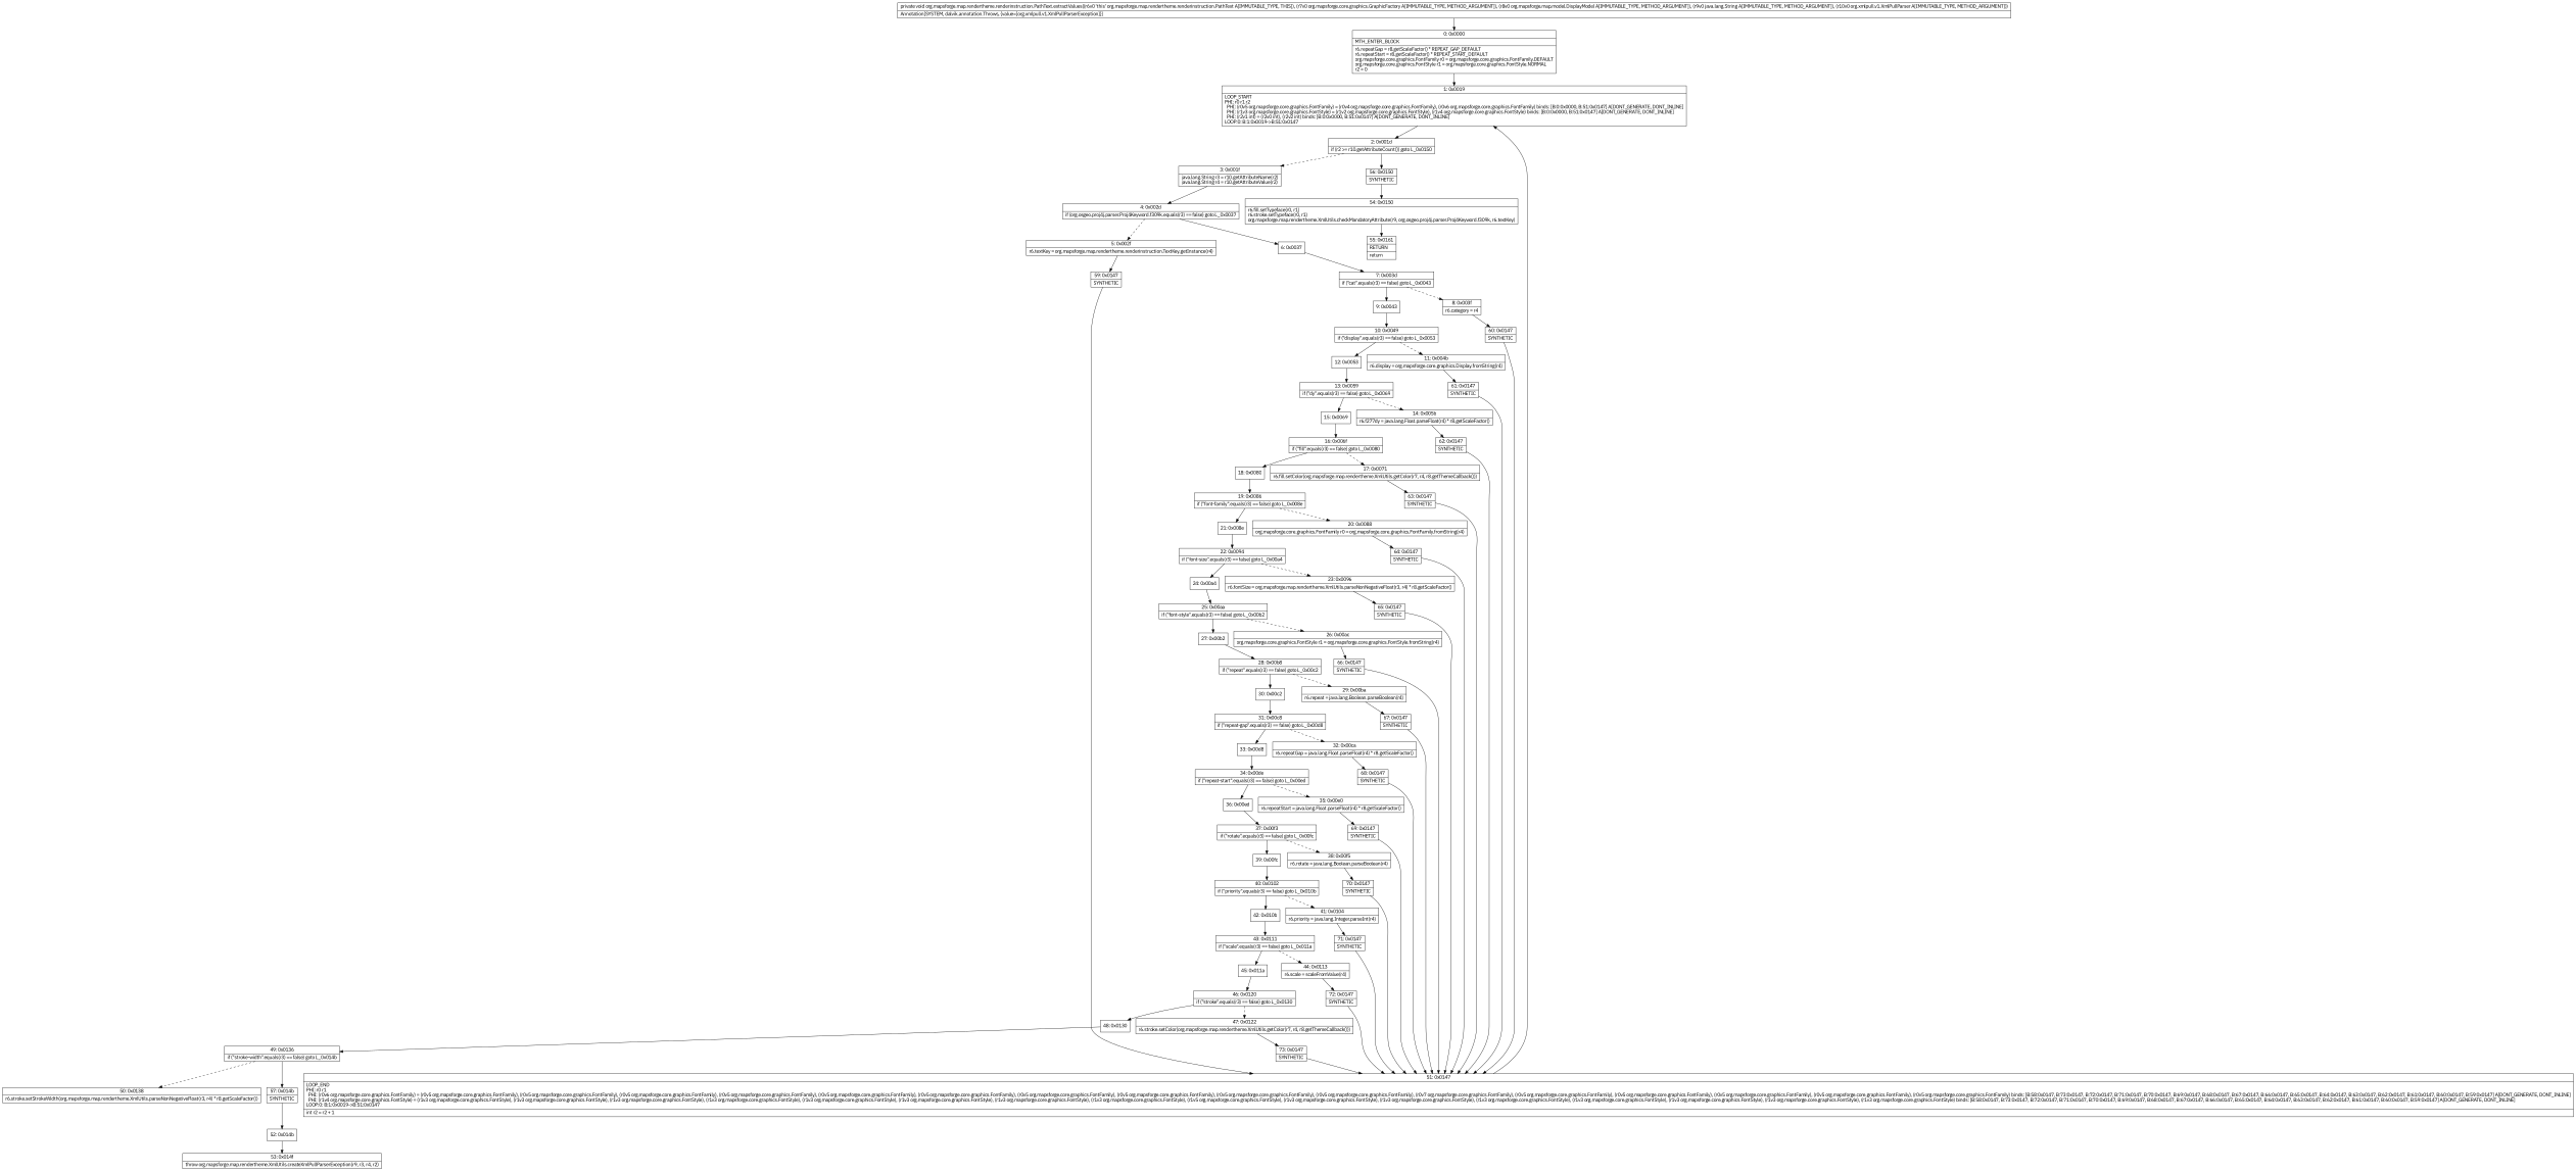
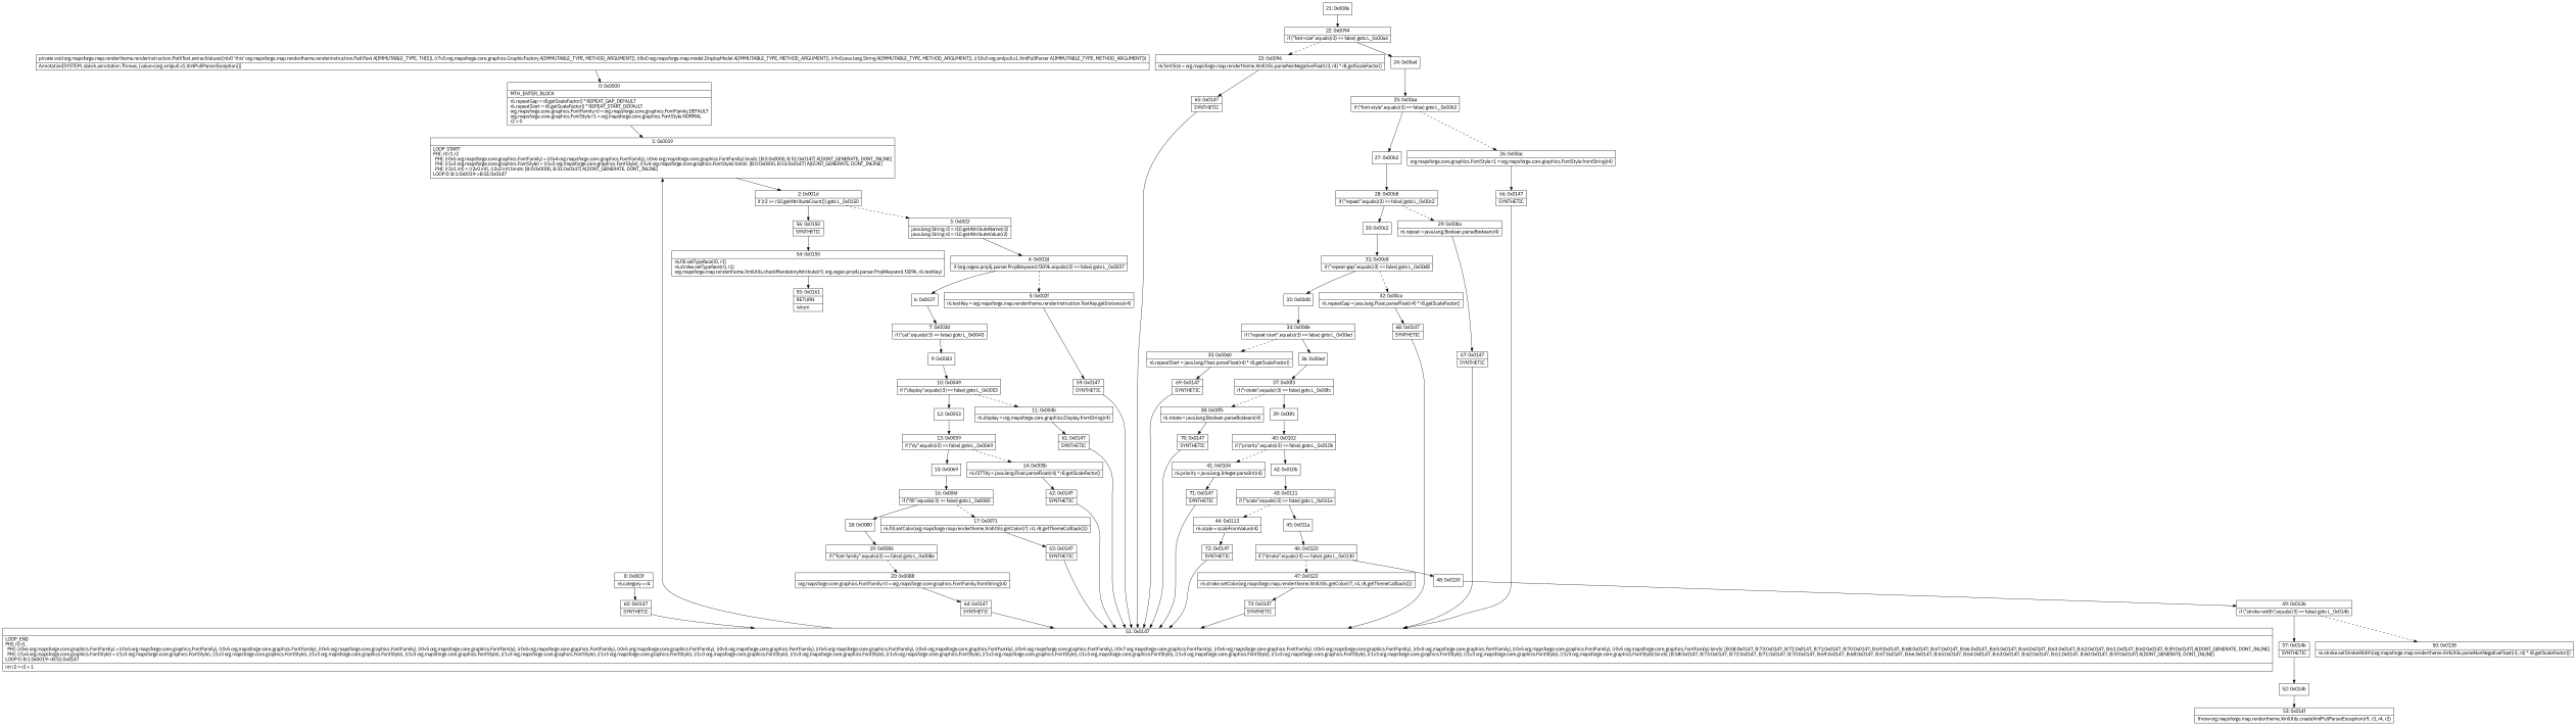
  digraph {
    fontname="IBM Plex Sans"
    node [fontname="IBM Plex Sans" shape=record]
    edge [fontname="IBM Plex Sans"]
    n1 [label="{0\:\ 0x0000|MTH_ENTER_BLOCK\l|r6.repeatGap = r8.getScaleFactor() * REPEAT_GAP_DEFAULT\lr6.repeatStart = r8.getScaleFactor() * REPEAT_START_DEFAULT\lorg.mapsforge.core.graphics.FontFamily r0 = org.mapsforge.core.graphics.FontFamily.DEFAULT\lorg.mapsforge.core.graphics.FontStyle r1 = org.mapsforge.core.graphics.FontStyle.NORMAL\lr2 = 0\l}"]
    n2 [label="{1\:\ 0x0019|LOOP_START\lPHI: r0 r1 r2 \l  PHI: (r0v5 org.mapsforge.core.graphics.FontFamily) = (r0v4 org.mapsforge.core.graphics.FontFamily), (r0v6 org.mapsforge.core.graphics.FontFamily) binds: [B:0:0x0000, B:51:0x0147] A[DONT_GENERATE, DONT_INLINE]\l  PHI: (r1v3 org.mapsforge.core.graphics.FontStyle) = (r1v2 org.mapsforge.core.graphics.FontStyle), (r1v4 org.mapsforge.core.graphics.FontStyle) binds: [B:0:0x0000, B:51:0x0147] A[DONT_GENERATE, DONT_INLINE]\l  PHI: (r2v1 int) = (r2v0 int), (r2v2 int) binds: [B:0:0x0000, B:51:0x0147] A[DONT_GENERATE, DONT_INLINE]\lLOOP:0: B:1:0x0019\-\>B:51:0x0147\l}"]
    n3 [label="{2\:\ 0x001d|if (r2 \>= r10.getAttributeCount()) goto L_0x0150\l}"]
    n4 [label="{3\:\ 0x001f|java.lang.String r3 = r10.getAttributeName(r2)\ljava.lang.String r4 = r10.getAttributeValue(r2)\l}"]
    n5 [label="{56\:\ 0x0150|SYNTHETIC\l}"]
    n6 [label="{4\:\ 0x002d|if (org.osgeo.proj4j.parser.Proj4Keyword.f309k.equals(r3) == false) goto L_0x0037\l}"]
    n7 [label="{54\:\ 0x0150|r6.fill.setTypeface(r0, r1)\lr6.stroke.setTypeface(r0, r1)\lorg.mapsforge.map.rendertheme.XmlUtils.checkMandatoryAttribute(r9, org.osgeo.proj4j.parser.Proj4Keyword.f309k, r6.textKey)\l}"]
    n8 [label="{5\:\ 0x002f|r6.textKey = org.mapsforge.map.rendertheme.renderinstruction.TextKey.getInstance(r4)\l}"]
    n9 [label="{6\:\ 0x0037}"]
    n10 [label="{59\:\ 0x0147|SYNTHETIC\l}"]
    n11 [label="{7\:\ 0x003d|if (\"cat\".equals(r3) == false) goto L_0x0043\l}"]
    n12 [label="{51\:\ 0x0147|LOOP_END\lPHI: r0 r1 \l  PHI: (r0v6 org.mapsforge.core.graphics.FontFamily) = (r0v5 org.mapsforge.core.graphics.FontFamily), (r0v5 org.mapsforge.core.graphics.FontFamily), (r0v5 org.mapsforge.core.graphics.FontFamily), (r0v5 org.mapsforge.core.graphics.FontFamily), (r0v5 org.mapsforge.core.graphics.FontFamily), (r0v5 org.mapsforge.core.graphics.FontFamily), (r0v5 org.mapsforge.core.graphics.FontFamily), (r0v5 org.mapsforge.core.graphics.FontFamily), (r0v5 org.mapsforge.core.graphics.FontFamily), (r0v5 org.mapsforge.core.graphics.FontFamily), (r0v7 org.mapsforge.core.graphics.FontFamily), (r0v5 org.mapsforge.core.graphics.FontFamily), (r0v5 org.mapsforge.core.graphics.FontFamily), (r0v5 org.mapsforge.core.graphics.FontFamily), (r0v5 org.mapsforge.core.graphics.FontFamily), (r0v5 org.mapsforge.core.graphics.FontFamily) binds: [B:58:0x0147, B:73:0x0147, B:72:0x0147, B:71:0x0147, B:70:0x0147, B:69:0x0147, B:68:0x0147, B:67:0x0147, B:66:0x0147, B:65:0x0147, B:64:0x0147, B:63:0x0147, B:62:0x0147, B:61:0x0147, B:60:0x0147, B:59:0x0147] A[DONT_GENERATE, DONT_INLINE]\l  PHI: (r1v4 org.mapsforge.core.graphics.FontStyle) = (r1v3 org.mapsforge.core.graphics.FontStyle), (r1v3 org.mapsforge.core.graphics.FontStyle), (r1v3 org.mapsforge.core.graphics.FontStyle), (r1v3 org.mapsforge.core.graphics.FontStyle), (r1v3 org.mapsforge.core.graphics.FontStyle), (r1v3 org.mapsforge.core.graphics.FontStyle), (r1v3 org.mapsforge.core.graphics.FontStyle), (r1v3 org.mapsforge.core.graphics.FontStyle), (r1v5 org.mapsforge.core.graphics.FontStyle), (r1v3 org.mapsforge.core.graphics.FontStyle), (r1v3 org.mapsforge.core.graphics.FontStyle), (r1v3 org.mapsforge.core.graphics.FontStyle), (r1v3 org.mapsforge.core.graphics.FontStyle), (r1v3 org.mapsforge.core.graphics.FontStyle), (r1v3 org.mapsforge.core.graphics.FontStyle), (r1v3 org.mapsforge.core.graphics.FontStyle) binds: [B:58:0x0147, B:73:0x0147, B:72:0x0147, B:71:0x0147, B:70:0x0147, B:69:0x0147, B:68:0x0147, B:67:0x0147, B:66:0x0147, B:65:0x0147, B:64:0x0147, B:63:0x0147, B:62:0x0147, B:61:0x0147, B:60:0x0147, B:59:0x0147] A[DONT_GENERATE, DONT_INLINE]\lLOOP:0: B:1:0x0019\-\>B:51:0x0147\l|int r2 = r2 + 1\l}"]
    n13 [label="{8\:\ 0x003f|r6.category = r4\l}"]
    n14 [label="{9\:\ 0x0043}"]
    n15 [label="{60\:\ 0x0147|SYNTHETIC\l}"]
    n16 [label="{10\:\ 0x0049|if (\"display\".equals(r3) == false) goto L_0x0053\l}"]
    n17 [label="{11\:\ 0x004b|r6.display = org.mapsforge.core.graphics.Display.fromString(r4)\l}"]
    n18 [label="{12\:\ 0x0053}"]
    n19 [label="{61\:\ 0x0147|SYNTHETIC\l}"]
    n20 [label="{13\:\ 0x0059|if (\"dy\".equals(r3) == false) goto L_0x0069\l}"]
    n21 [label="{14\:\ 0x005b|r6.f277dy = java.lang.Float.parseFloat(r4) * r8.getScaleFactor()\l}"]
    n22 [label="{15\:\ 0x0069}"]
    n23 [label="{62\:\ 0x0147|SYNTHETIC\l}"]
    n24 [label="{16\:\ 0x006f|if (\"fill\".equals(r3) == false) goto L_0x0080\l}"]
    n25 [label="{17\:\ 0x0071|r6.fill.setColor(org.mapsforge.map.rendertheme.XmlUtils.getColor(r7, r4, r8.getThemeCallback()))\l}"]
    n26 [label="{18\:\ 0x0080}"]
    n27 [label="{63\:\ 0x0147|SYNTHETIC\l}"]
    n28 [label="{19\:\ 0x0086|if (\"font\-family\".equals(r3) == false) goto L_0x008e\l}"]
    n29 [label="{20\:\ 0x0088|org.mapsforge.core.graphics.FontFamily r0 = org.mapsforge.core.graphics.FontFamily.fromString(r4)\l}"]
    n30 [label="{21\:\ 0x008e}"]
    n31 [label="{64\:\ 0x0147|SYNTHETIC\l}"]
    n32 [label="{22\:\ 0x0094|if (\"font\-size\".equals(r3) == false) goto L_0x00a4\l}"]
    n33 [label="{23\:\ 0x0096|r6.fontSize = org.mapsforge.map.rendertheme.XmlUtils.parseNonNegativeFloat(r3, r4) * r8.getScaleFactor()\l}"]
    n34 [label="{24\:\ 0x00a4}"]
    n35 [label="{65\:\ 0x0147|SYNTHETIC\l}"]
    n36 [label="{25\:\ 0x00aa|if (\"font\-style\".equals(r3) == false) goto L_0x00b2\l}"]
    n37 [label="{26\:\ 0x00ac|org.mapsforge.core.graphics.FontStyle r1 = org.mapsforge.core.graphics.FontStyle.fromString(r4)\l}"]
    n38 [label="{27\:\ 0x00b2}"]
    n39 [label="{66\:\ 0x0147|SYNTHETIC\l}"]
    n40 [label="{28\:\ 0x00b8|if (\"repeat\".equals(r3) == false) goto L_0x00c2\l}"]
    n41 [label="{29\:\ 0x00ba|r6.repeat = java.lang.Boolean.parseBoolean(r4)\l}"]
    n42 [label="{30\:\ 0x00c2}"]
    n43 [label="{67\:\ 0x0147|SYNTHETIC\l}"]
    n44 [label="{31\:\ 0x00c8|if (\"repeat\-gap\".equals(r3) == false) goto L_0x00d8\l}"]
    n45 [label="{32\:\ 0x00ca|r6.repeatGap = java.lang.Float.parseFloat(r4) * r8.getScaleFactor()\l}"]
    n46 [label="{33\:\ 0x00d8}"]
    n47 [label="{68\:\ 0x0147|SYNTHETIC\l}"]
    n48 [label="{34\:\ 0x00de|if (\"repeat\-start\".equals(r3) == false) goto L_0x00ed\l}"]
    n49 [label="{35\:\ 0x00e0|r6.repeatStart = java.lang.Float.parseFloat(r4) * r8.getScaleFactor()\l}"]
    n50 [label="{36\:\ 0x00ed}"]
    n51 [label="{69\:\ 0x0147|SYNTHETIC\l}"]
    n52 [label="{37\:\ 0x00f3|if (\"rotate\".equals(r3) == false) goto L_0x00fc\l}"]
    n53 [label="{38\:\ 0x00f5|r6.rotate = java.lang.Boolean.parseBoolean(r4)\l}"]
    n54 [label="{39\:\ 0x00fc}"]
    n55 [label="{70\:\ 0x0147|SYNTHETIC\l}"]
    n56 [label="{40\:\ 0x0102|if (\"priority\".equals(r3) == false) goto L_0x010b\l}"]
    n57 [label="{41\:\ 0x0104|r6.priority = java.lang.Integer.parseInt(r4)\l}"]
    n58 [label="{42\:\ 0x010b}"]
    n59 [label="{71\:\ 0x0147|SYNTHETIC\l}"]
    n60 [label="{43\:\ 0x0111|if (\"scale\".equals(r3) == false) goto L_0x011a\l}"]
    n61 [label="{44\:\ 0x0113|r6.scale = scaleFromValue(r4)\l}"]
    n62 [label="{45\:\ 0x011a}"]
    n63 [label="{72\:\ 0x0147|SYNTHETIC\l}"]
    n64 [label="{46\:\ 0x0120|if (\"stroke\".equals(r3) == false) goto L_0x0130\l}"]
    n65 [label="{47\:\ 0x0122|r6.stroke.setColor(org.mapsforge.map.rendertheme.XmlUtils.getColor(r7, r4, r8.getThemeCallback()))\l}"]
    n66 [label="{48\:\ 0x0130}"]
    n67 [label="{73\:\ 0x0147|SYNTHETIC\l}"]
    n68 [label="{49\:\ 0x0136|if (\"stroke\-width\".equals(r3) == false) goto L_0x014b\l}"]
    n69 [label="{50\:\ 0x0138|r6.stroke.setStrokeWidth(org.mapsforge.map.rendertheme.XmlUtils.parseNonNegativeFloat(r3, r4) * r8.getScaleFactor())\l}"]
    n70 [label="{57\:\ 0x014b|SYNTHETIC\l}"]
    n71 [label="{52\:\ 0x014b}"]
    n72 [label="{53\:\ 0x014f|throw org.mapsforge.map.rendertheme.XmlUtils.createXmlPullParserException(r9, r3, r4, r2)\l}"]
    n73 [label="{55\:\ 0x0161|RETURN\l|return\l}"]
    n74 [label="{private void org.mapsforge.map.rendertheme.renderinstruction.PathText.extractValues((r6v0 'this' org.mapsforge.map.rendertheme.renderinstruction.PathText A[IMMUTABLE_TYPE, THIS]), (r7v0 org.mapsforge.core.graphics.GraphicFactory A[IMMUTABLE_TYPE, METHOD_ARGUMENT]), (r8v0 org.mapsforge.map.model.DisplayModel A[IMMUTABLE_TYPE, METHOD_ARGUMENT]), (r9v0 java.lang.String A[IMMUTABLE_TYPE, METHOD_ARGUMENT]), (r10v0 org.xmlpull.v1.XmlPullParser A[IMMUTABLE_TYPE, METHOD_ARGUMENT]))  | Annotation[SYSTEM, dalvik.annotation.Throws, \{value=[org.xmlpull.v1.XmlPullParserException]\}]\l}"]
    n1 -> n2
    n2 -> n3
    n3 -> n4 [style=dashed]
    n3 -> n5
    n4 -> n6
    n5 -> n7
    n6 -> n8 [style=dashed]
    n6 -> n9
    n7 -> n73
    n8 -> n10
    n9 -> n11
    n10 -> n12
-   n11 -> n13 [style=dashed]
    n11 -> n14
    n12 -> n2
    n13 -> n15
    n14 -> n16
    n15 -> n12
    n16 -> n17 [style=dashed]
    n16 -> n18
    n17 -> n19
    n18 -> n20
    n19 -> n12
    n20 -> n21 [style=dashed]
    n20 -> n22
    n21 -> n23
    n22 -> n24
    n23 -> n12
    n24 -> n25 [style=dashed]
    n24 -> n26
    n25 -> n27
    n26 -> n28
    n27 -> n12
    n28 -> n29 [style=dashed]
-   n28 -> n30
    n29 -> n31
    n30 -> n32
    n31 -> n12
    n32 -> n33 [style=dashed]
    n32 -> n34
    n33 -> n35
    n34 -> n36
    n35 -> n12
    n36 -> n37 [style=dashed]
    n36 -> n38
    n37 -> n39
    n38 -> n40
    n39 -> n12
    n40 -> n41 [style=dashed]
    n40 -> n42
    n41 -> n43
    n42 -> n44
    n43 -> n12
    n44 -> n45 [style=dashed]
    n44 -> n46
    n45 -> n47
    n46 -> n48
    n47 -> n12
    n48 -> n49 [style=dashed]
    n48 -> n50
    n49 -> n51
    n50 -> n52
    n51 -> n12
    n52 -> n53 [style=dashed]
    n52 -> n54
    n53 -> n55
    n54 -> n56
    n55 -> n12
    n56 -> n57 [style=dashed]
    n56 -> n58
    n57 -> n59
    n58 -> n60
    n59 -> n12
    n60 -> n61 [style=dashed]
    n60 -> n62
    n61 -> n63
    n62 -> n64
    n63 -> n12
    n64 -> n65 [style=dashed]
    n64 -> n66
    n65 -> n67
    n66 -> n68
    n67 -> n12
    n68 -> n69 [style=dashed]
    n68 -> n70
    n70 -> n71
    n71 -> n72
    n74 -> n1
  }
